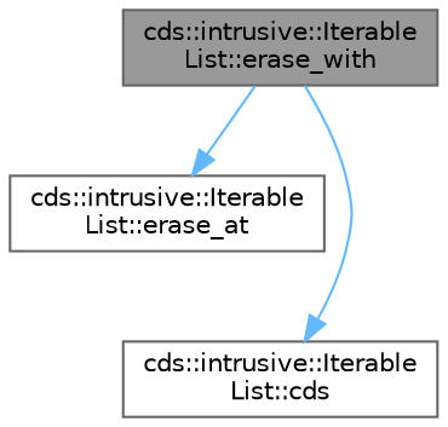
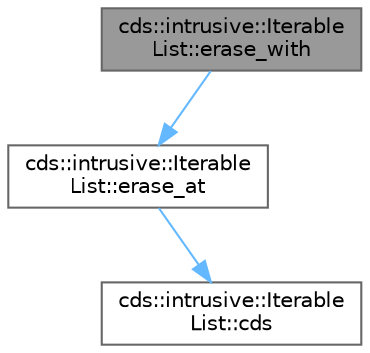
  digraph {
    rankdir=TB
    node [color=grey40 fillcolor=white fontname=Helvetica fontsize=10 shape=box style=filled]
    edge [color=steelblue1 fontname=Helvetica fontsize=10 labelfontname=Helvetica labelfontsize=10 style=solid]
    n1 [color=gray40 fillcolor=grey60 fontcolor=black height=0.2 label="cds::intrusive::Iterable\lList::erase_with" width=0.4]
    n2 [height=0.2 label="cds::intrusive::Iterable\lList::erase_at" width=0.4]
    n3 [height=0.2 label="cds::intrusive::Iterable\lList::cds" width=0.4]
    n1 -> n2
-   n1 -> n3
+   n2 -> n3
  }
